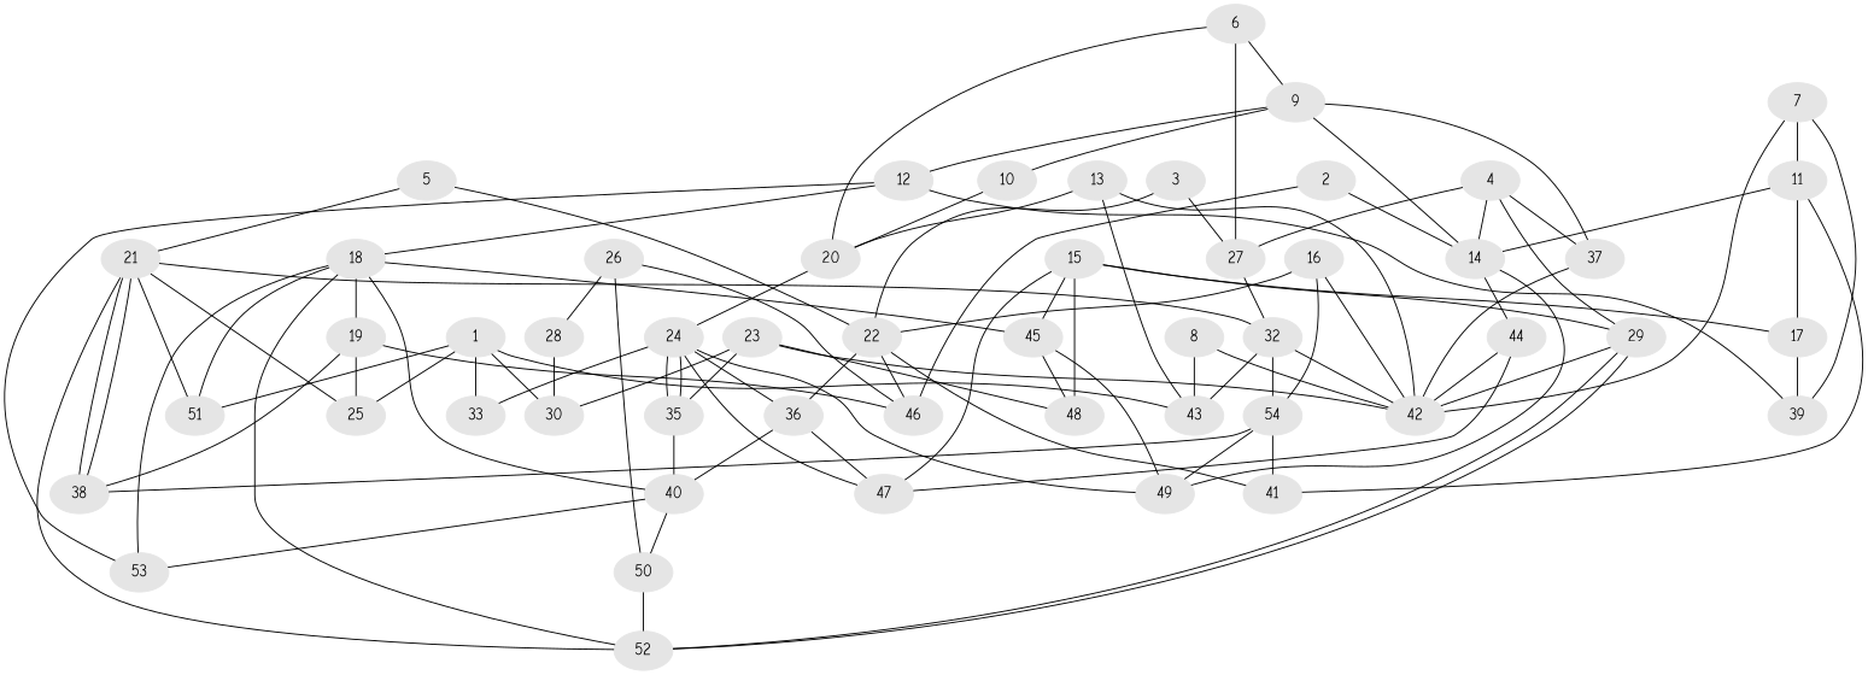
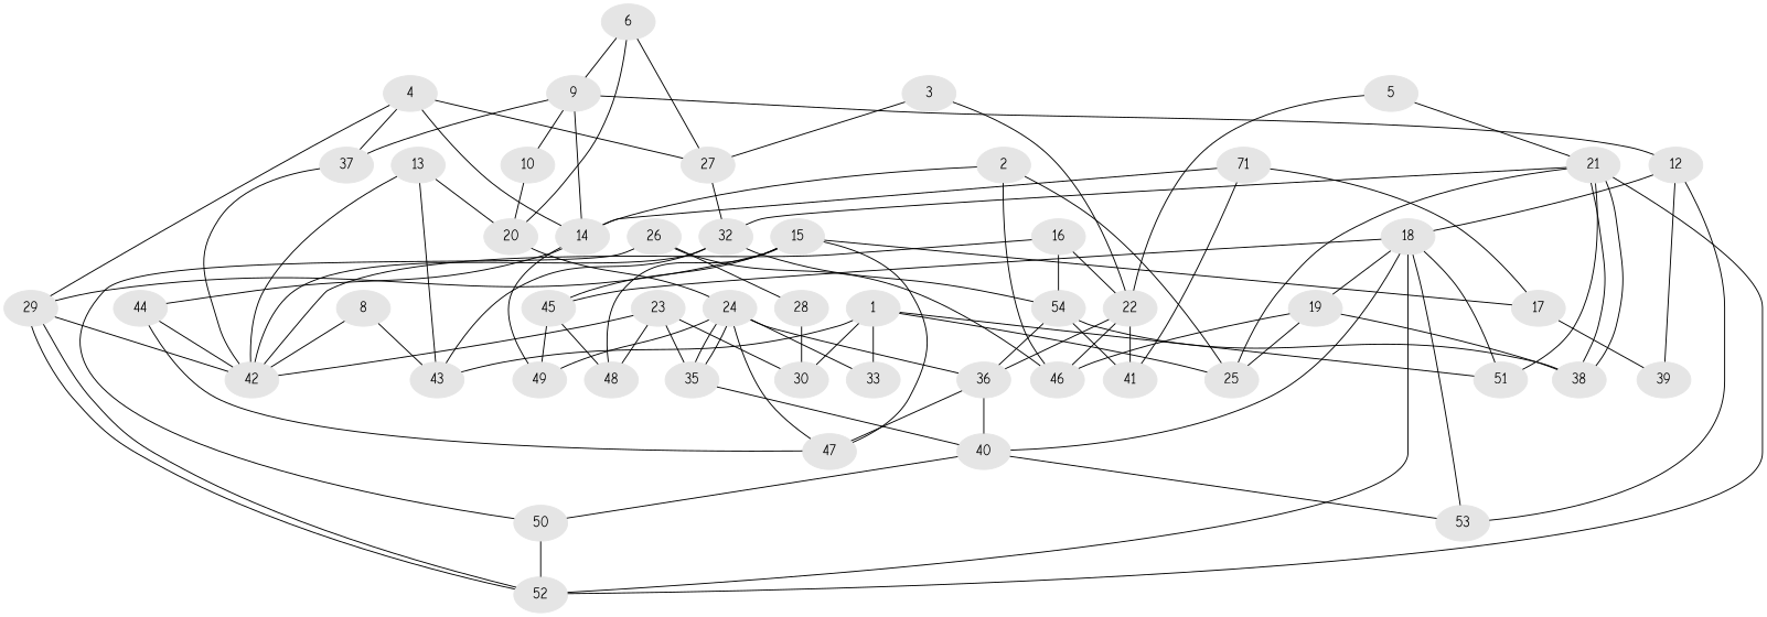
  graph {
    fontname="Comic Neue"
    node [color=gray90 fontname="Comic Neue" style=filled]
    edge [fontname="Comic Neue"]
    1
    25
    30
    33
    43
    51
    2
    14
    46
    44
    49
    3
    22
    27
    41
    36
    32
    4
    29
    37
    42
    52
    5
    21
    38
    6
    9
    20
    10
    12
    24
-   7
-   11
+   11 [label=71]
    39
    17
    8
    18
    53
    45
    19
    40
    13
    47
    15
    48
    16
    n47 [label=54]
    50
    35
    28
    23
    26
    1 -- 25
    1 -- 30
    1 -- 33
    1 -- 43
    1 -- 51
+   2 -- 25
    2 -- 14
    2 -- 46
    14 -- 44
    14 -- 49
    44 -- 42
    44 -- 47
    3 -- 22
    3 -- 27
    22 -- 46
    22 -- 41
    22 -- 36
    27 -- 32
    36 -- 40
    36 -- 47
    32 -- 43
    32 -- 42
    32 -- n47
    4 -- 14
    4 -- 27
    4 -- 29
    4 -- 37
    29 -- 42
    29 -- 52
    29 -- 52
    37 -- 42
    5 -- 22
    5 -- 21
    21 -- 25
    21 -- 51
    21 -- 32
    21 -- 52
    21 -- 38
    21 -- 38
    6 -- 27
    6 -- 9
    6 -- 20
    9 -- 14
    9 -- 37
    9 -- 10
    9 -- 12
    20 -- 24
    10 -- 20
    12 -- 39
    12 -- 18
    12 -- 53
    24 -- 33
    24 -- 49
    24 -- 36
    24 -- 47
    24 -- 35
    24 -- 35
-   7 -- 42
-   7 -- 11
-   7 -- 39
    11 -- 14
    11 -- 41
    11 -- 17
    17 -- 39
    8 -- 43
    8 -- 42
    18 -- 51
    18 -- 52
    18 -- 53
    18 -- 45
    18 -- 19
    18 -- 40
    45 -- 49
    45 -- 48
    19 -- 25
    19 -- 46
    19 -- 38
    40 -- 53
    40 -- 50
    13 -- 43
    13 -- 42
    13 -- 20
    15 -- 29
    15 -- 17
    15 -- 45
    15 -- 47
    15 -- 48
    16 -- 22
    16 -- 42
    16 -- n47
-   n47 -- 49
+   n47 -- 36
    n47 -- 41
    n47 -- 38
    50 -- 52
    35 -- 40
    28 -- 30
    23 -- 30
    23 -- 42
    23 -- 48
    23 -- 35
    26 -- 46
    26 -- 50
    26 -- 28
  }
